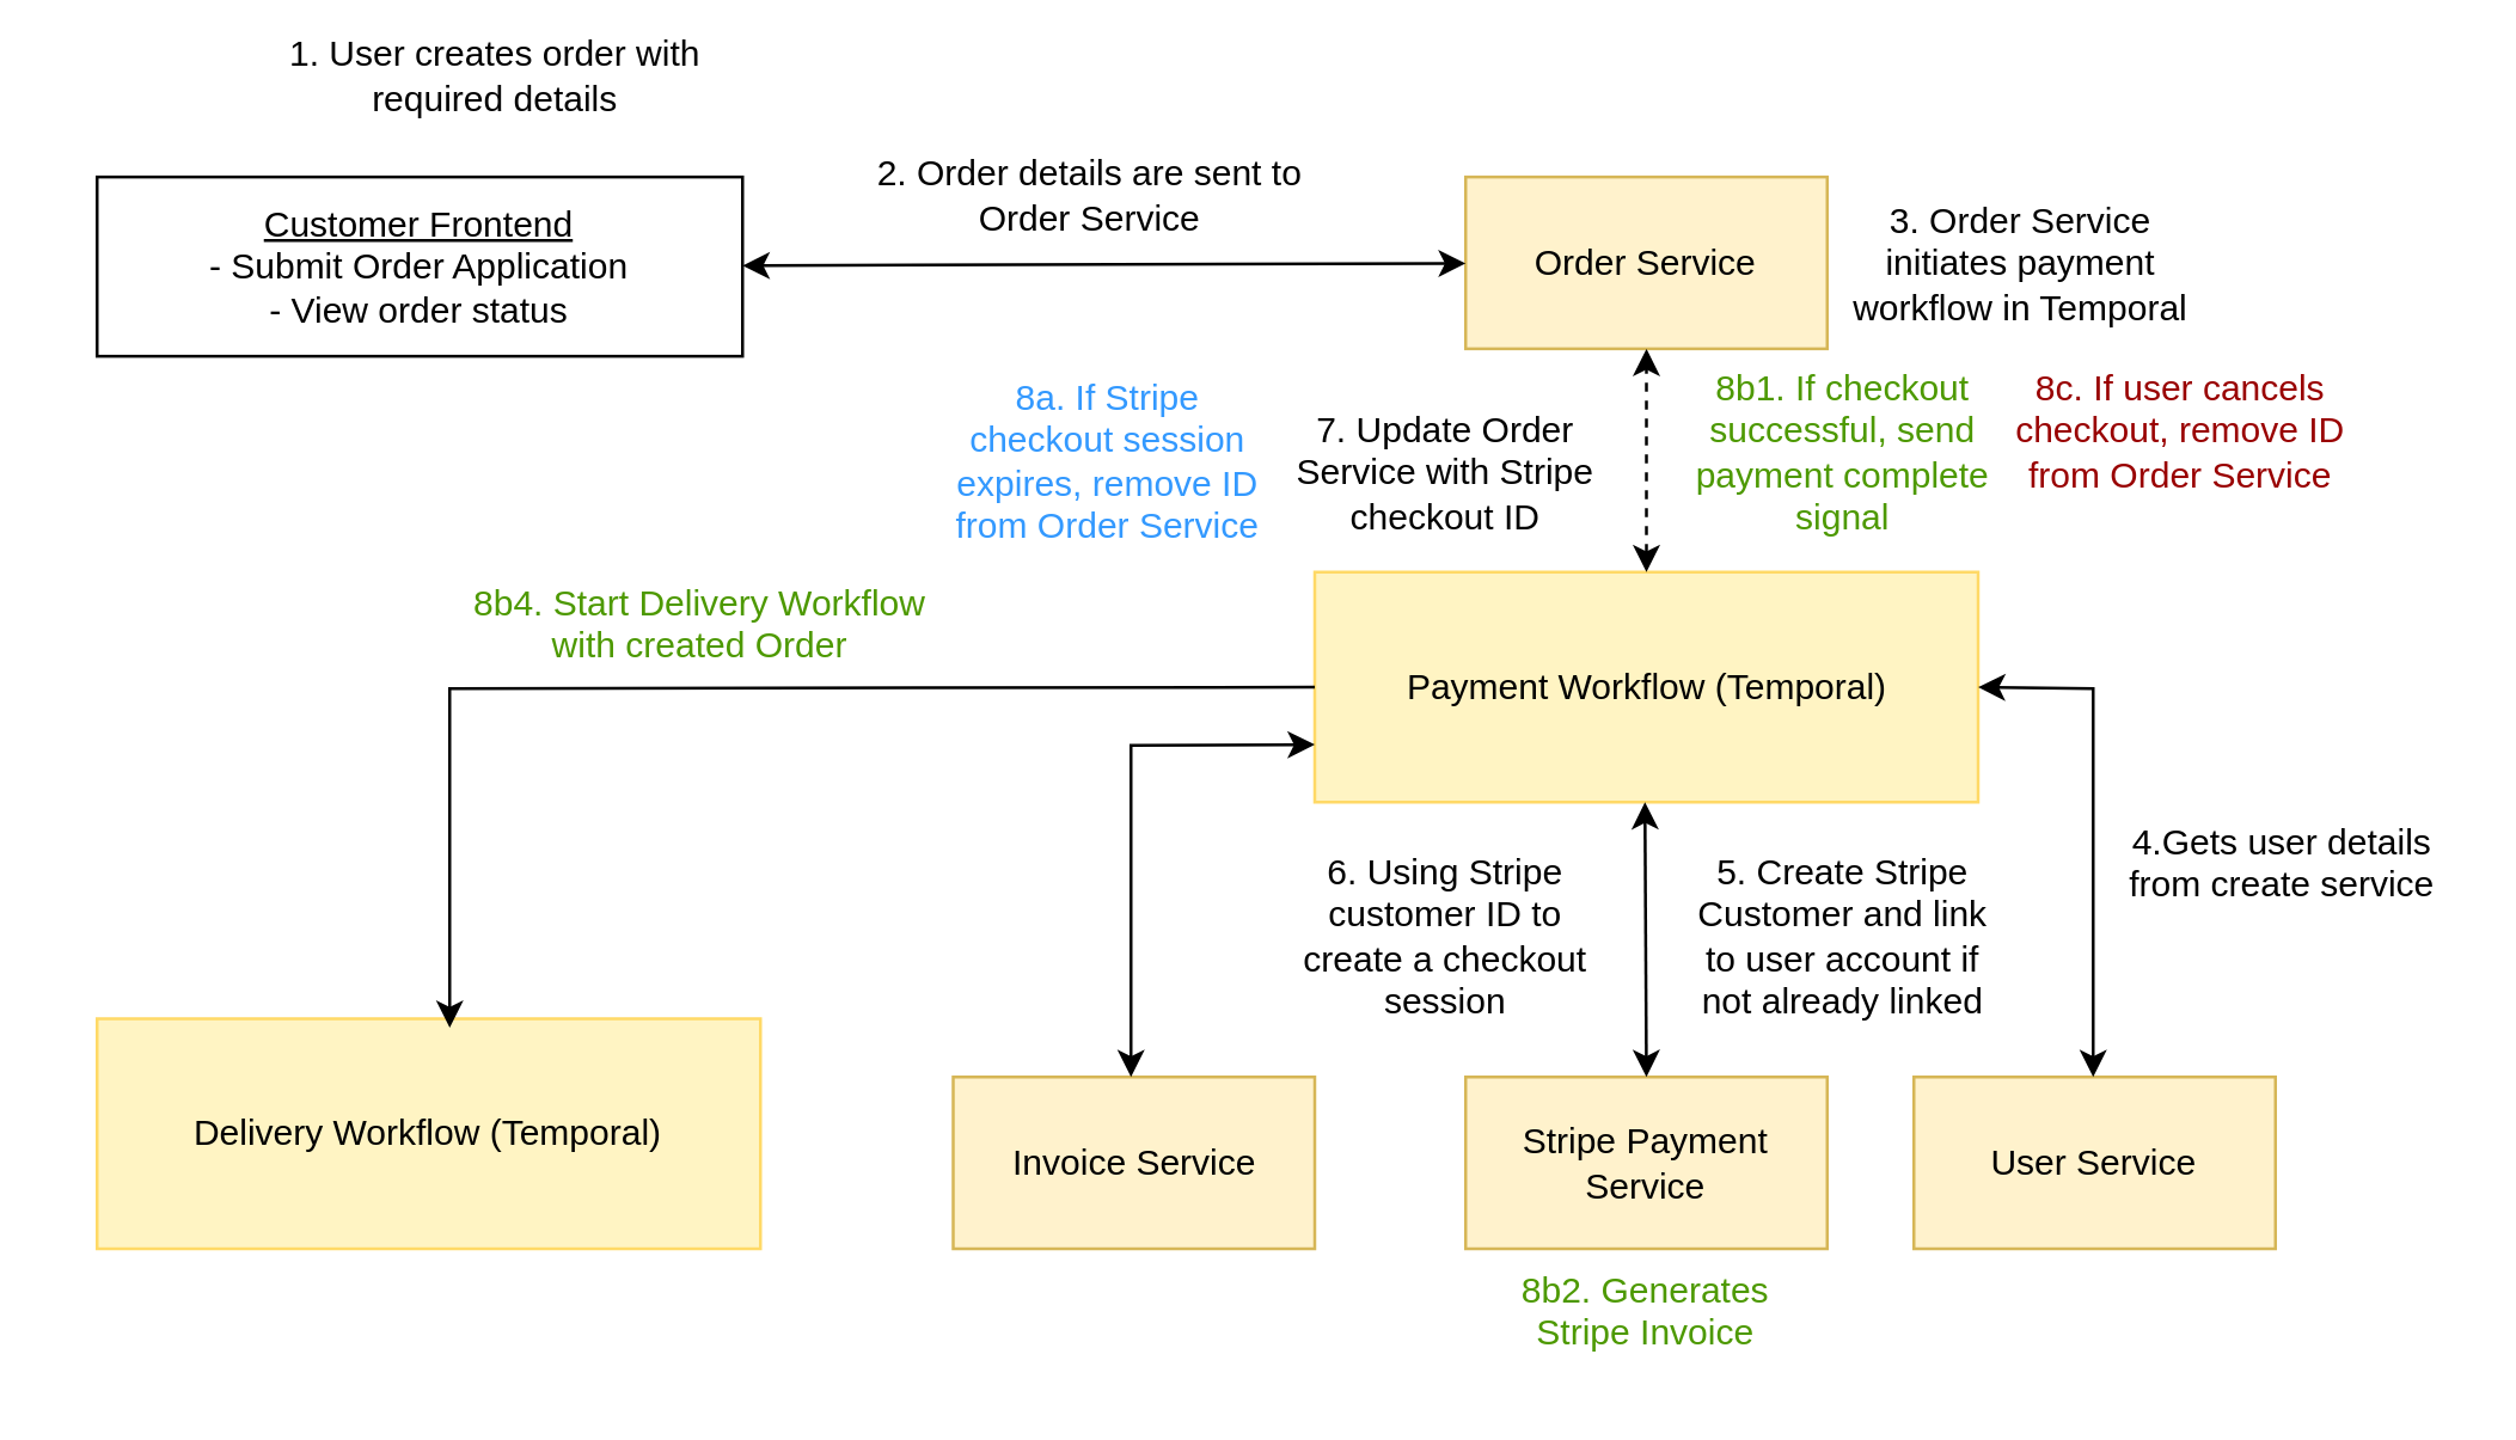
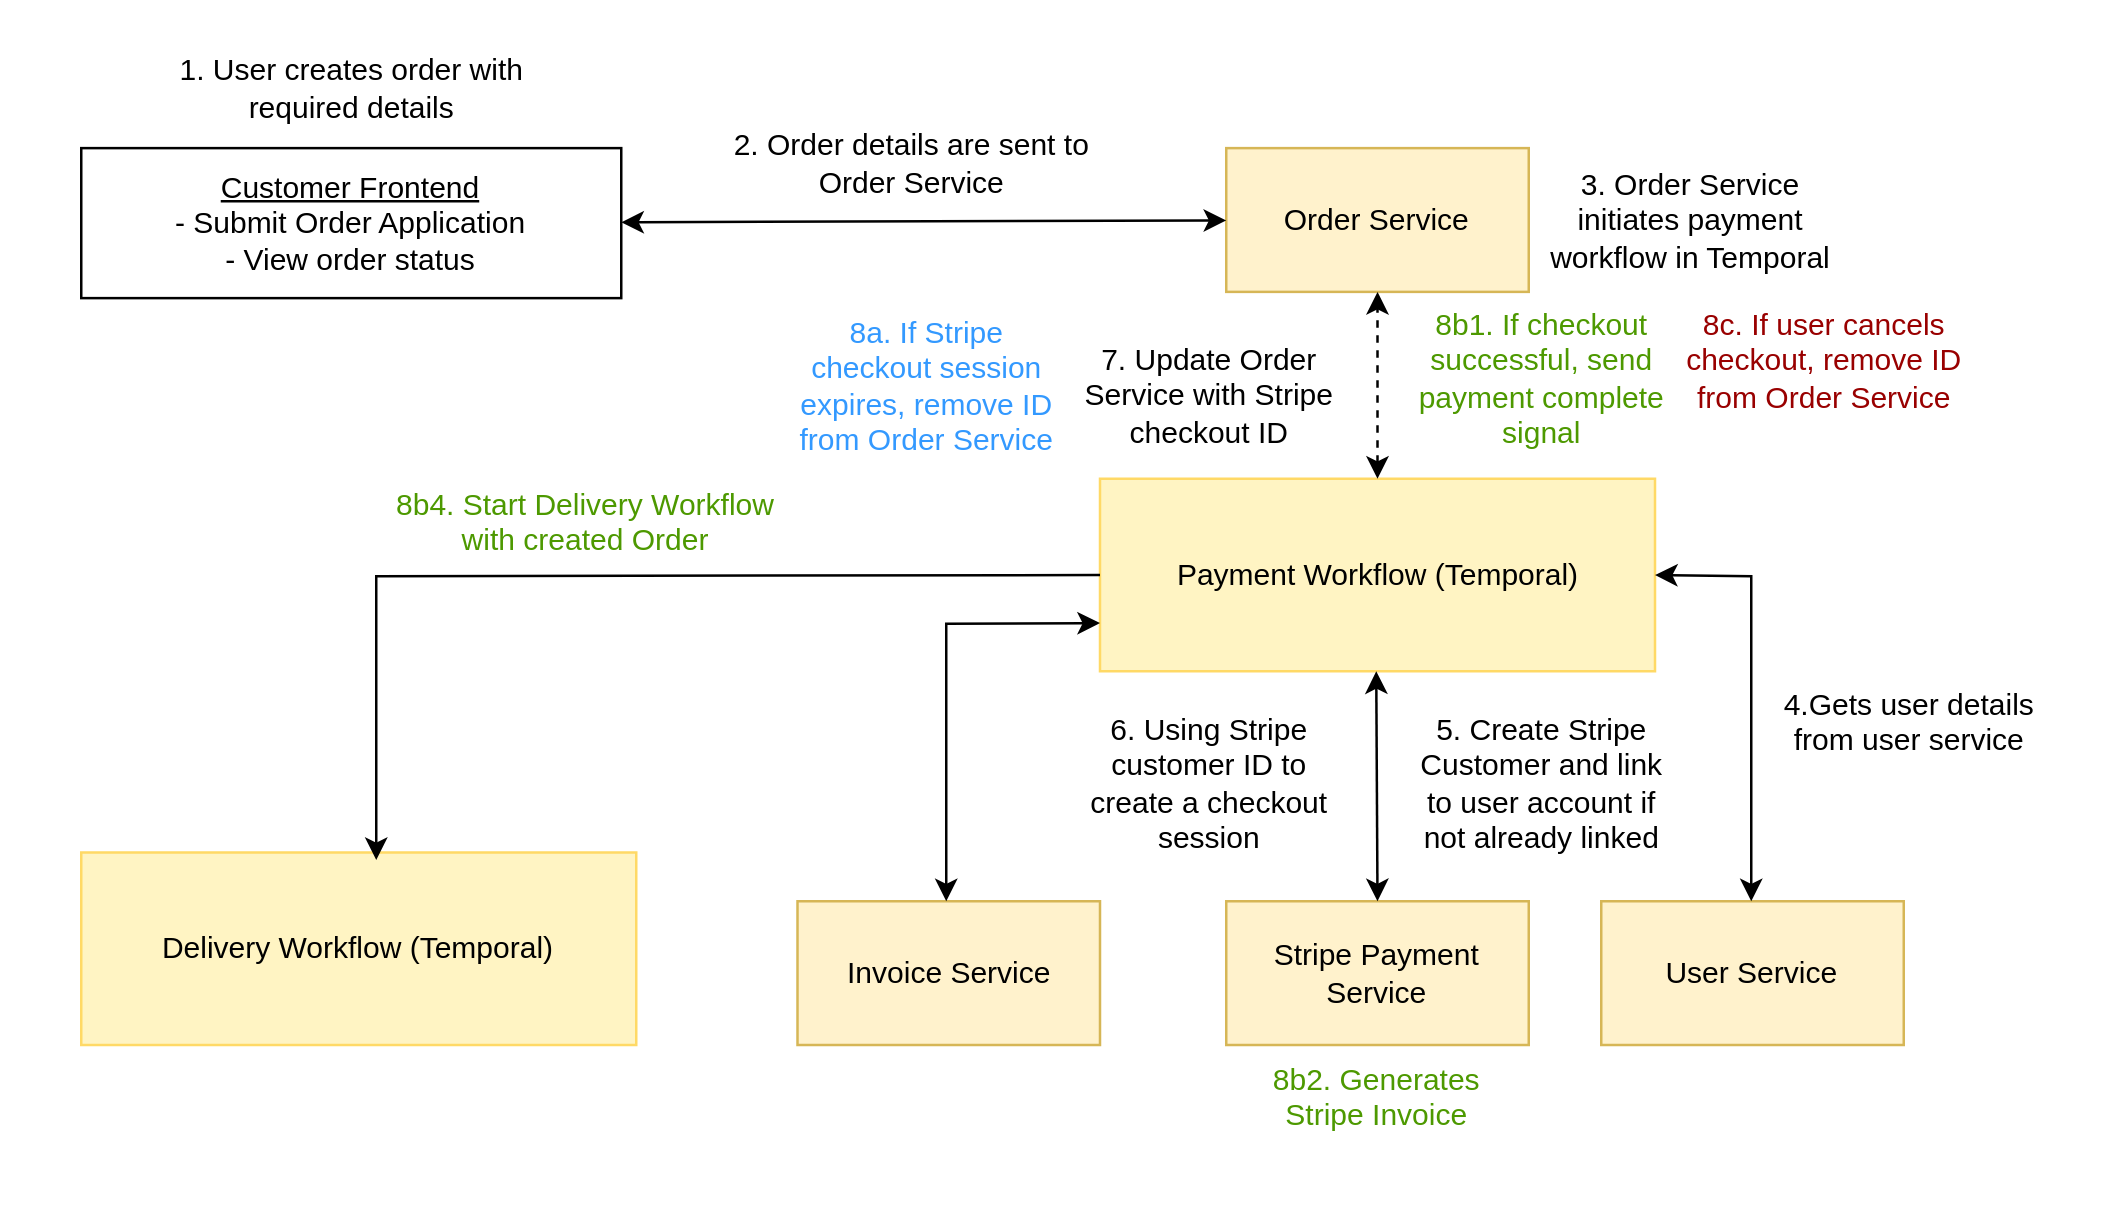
  <mxCell id="0" />
  <mxCell id="1" parent="0" />
  <mxCell id="2" value="&lt;u&gt;Customer Frontend&lt;/u&gt;&lt;div&gt;- Submit Order Application&lt;/div&gt;&lt;div&gt;- View order status&lt;/div&gt;" style="rounded=0;whiteSpace=wrap;html=1;" parent="1" vertex="1"><mxGeometry x="32" y="58.75" width="216" height="60" as="geometry" /></mxCell>
  <mxCell id="3" value="Payment Workflow (Temporal)" style="rounded=0;whiteSpace=wrap;html=1;fillColor=light-dark(#FFF4C3,var(--ge-dark-color, #121212));strokeColor=light-dark(#FFD966,#FFFFFF);" parent="1" vertex="1"><mxGeometry x="439.5" y="191" width="222" height="77" as="geometry" /></mxCell>
  <mxCell id="4" value="Order Service" style="rounded=0;whiteSpace=wrap;html=1;fillColor=#fff2cc;strokeColor=#d6b656;" parent="1" vertex="1"><mxGeometry x="490" y="58.75" width="121" height="57.5" as="geometry" /></mxCell>
- <mxCell id="5" value="1. User creates order with &lt;br&gt;required details" style="text;html=1;align=center;verticalAlign=middle;whiteSpace=wrap;rounded=0;" parent="1" vertex="1"><mxGeometry x="45.5" y="10" width="239" height="30" as="geometry" /></mxCell>
+ <mxCell id="5" value="1. User creates order with &lt;br&gt;required details" style="text;html=1;align=center;verticalAlign=middle;whiteSpace=wrap;rounded=0;" parent="1" vertex="1"><mxGeometry x="20.5" y="20" width="239" height="30" as="geometry" /></mxCell>
  <mxCell id="6" value="" style="endArrow=classic;startArrow=classic;html=1;rounded=0;" parent="1" source="2" target="4" edge="1"><mxGeometry width="50" height="50" relative="1" as="geometry"><mxPoint x="359" y="307" as="sourcePoint" /><mxPoint x="409" y="257" as="targetPoint" /></mxGeometry></mxCell>
  <mxCell id="7" value="" style="endArrow=classic;startArrow=classic;html=1;rounded=0;entryX=0.5;entryY=1;entryDx=0;entryDy=0;dashed=1;" parent="1" source="3" target="4" edge="1"><mxGeometry width="50" height="50" relative="1" as="geometry"><mxPoint x="424" y="170.289" as="sourcePoint" /><mxPoint x="424" y="120.289" as="targetPoint" /></mxGeometry></mxCell>
  <mxCell id="8" value="2. Order details are sent to &lt;br&gt;Order Service" style="text;html=1;align=center;verticalAlign=middle;whiteSpace=wrap;rounded=0;" parent="1" vertex="1"><mxGeometry x="245" y="50" width="239" height="30" as="geometry" /></mxCell>
  <mxCell id="9" value="3. Order Service &lt;br&gt;initiates payment&lt;br&gt;workflow in Temporal" style="text;html=1;align=center;verticalAlign=middle;whiteSpace=wrap;rounded=0;" parent="1" vertex="1"><mxGeometry x="611" y="72.5" width="130" height="30" as="geometry" /></mxCell>
  <mxCell id="10" value="User Service" style="rounded=0;whiteSpace=wrap;html=1;fillColor=#fff2cc;strokeColor=#d6b656;" parent="1" vertex="1"><mxGeometry x="640" y="360" width="121" height="57.5" as="geometry" /></mxCell>
  <mxCell id="11" value="" style="endArrow=classic;startArrow=classic;html=1;rounded=0;entryX=1;entryY=0.5;entryDx=0;entryDy=0;" parent="1" target="3" edge="1"><mxGeometry width="50" height="50" relative="1" as="geometry"><mxPoint x="700" y="360" as="sourcePoint" /><mxPoint x="700" y="285" as="targetPoint" /><Array as="points"><mxPoint x="700" y="230" /></Array></mxGeometry></mxCell>
- <mxCell id="12" value="4.Gets user details&#10;from create service" style="text;whiteSpace=wrap;align=center;" parent="1" vertex="1"><mxGeometry x="707" y="268" width="113" height="40" as="geometry" /></mxCell>
+ <mxCell id="12" value="4.Gets user details&#10;from user service" style="text;whiteSpace=wrap;align=center;" parent="1" vertex="1"><mxGeometry x="707" y="268" width="113" height="40" as="geometry" /></mxCell>
  <mxCell id="13" value="Stripe Payment&lt;br&gt;Service" style="rounded=0;whiteSpace=wrap;html=1;fillColor=#fff2cc;strokeColor=#d6b656;" parent="1" vertex="1"><mxGeometry x="490" y="360" width="121" height="57.5" as="geometry" /></mxCell>
  <mxCell id="14" value="" style="endArrow=classic;startArrow=classic;html=1;rounded=0;entryX=0.5;entryY=1;entryDx=0;entryDy=0;exitX=0.5;exitY=0;exitDx=0;exitDy=0;" parent="1" source="13" edge="1"><mxGeometry width="50" height="50" relative="1" as="geometry"><mxPoint x="550" y="343" as="sourcePoint" /><mxPoint x="550" y="268" as="targetPoint" /></mxGeometry></mxCell>
  <mxCell id="15" value="6. Using Stripe customer ID to create a checkout session" style="text;whiteSpace=wrap;align=center;" parent="1" vertex="1"><mxGeometry x="427" y="278" width="113" height="72" as="geometry" /></mxCell>
  <mxCell id="16" value="5. Create Stripe&#10;Customer and link&#10;to user account if not already linked" style="text;whiteSpace=wrap;align=center;" parent="1" vertex="1"><mxGeometry x="560" y="278" width="113" height="72" as="geometry" /></mxCell>
  <mxCell id="17" value="7. Update Order Service with Stripe checkout ID" style="text;whiteSpace=wrap;align=center;" parent="1" vertex="1"><mxGeometry x="427" y="130" width="113" height="72" as="geometry" /></mxCell>
  <mxCell id="18" value="8a. If Stripe checkout session expires, remove ID from Order Service" style="text;whiteSpace=wrap;align=center;fontColor=#3399FF;" parent="1" vertex="1"><mxGeometry x="314" y="119" width="113" height="72" as="geometry" /></mxCell>
  <mxCell id="19" value="Invoice Service" style="rounded=0;whiteSpace=wrap;html=1;fillColor=#fff2cc;strokeColor=#d6b656;" parent="1" vertex="1"><mxGeometry x="318.5" y="360" width="121" height="57.5" as="geometry" /></mxCell>
  <mxCell id="20" value="" style="endArrow=classic;startArrow=classic;html=1;rounded=0;entryX=0;entryY=0.75;entryDx=0;entryDy=0;" parent="1" target="3" edge="1"><mxGeometry width="50" height="50" relative="1" as="geometry"><mxPoint x="378" y="360" as="sourcePoint" /><mxPoint x="340" y="230" as="targetPoint" /><Array as="points"><mxPoint x="378" y="249" /></Array></mxGeometry></mxCell>
  <mxCell id="21" value="8b1. If checkout successful, send payment complete signal" style="text;whiteSpace=wrap;align=center;fontColor=#4D9900;labelBackgroundColor=none;" parent="1" vertex="1"><mxGeometry x="560" y="116.25" width="113" height="72" as="geometry" /></mxCell>
  <mxCell id="22" value="8b2. Generates Stripe Invoice" style="text;whiteSpace=wrap;align=center;fontColor=#4D9900;labelBackgroundColor=none;" parent="1" vertex="1"><mxGeometry x="494" y="417.5" width="113" height="42.5" as="geometry" /></mxCell>
  <mxCell id="23" value="8c. If user cancels checkout, remove ID from Order Service" style="text;whiteSpace=wrap;align=center;fontColor=#990000;labelBackgroundColor=none;" parent="1" vertex="1"><mxGeometry x="673" y="116.25" width="113" height="72" as="geometry" /></mxCell>
  <mxCell id="24" value="Delivery Workflow (Temporal)" style="rounded=0;whiteSpace=wrap;html=1;fillColor=light-dark(#FFF4C3,var(--ge-dark-color, #121212));strokeColor=light-dark(#FFD966,#FFFFFF);" parent="1" vertex="1"><mxGeometry x="32" y="340.5" width="222" height="77" as="geometry" /></mxCell>
  <mxCell id="25" value="" style="endArrow=none;startArrow=classic;html=1;rounded=0;entryX=0;entryY=0.5;entryDx=0;entryDy=0;startFill=1;endFill=0;" parent="1" target="3" edge="1"><mxGeometry width="50" height="50" relative="1" as="geometry"><mxPoint x="150" y="343.5" as="sourcePoint" /><mxPoint x="212" y="232.5" as="targetPoint" /><Array as="points"><mxPoint x="150" y="230" /></Array></mxGeometry></mxCell>
  <mxCell id="26" value="8b4. Start Delivery Workflow with created Order" style="text;whiteSpace=wrap;align=center;fontColor=#4D9900;labelBackgroundColor=none;" parent="1" vertex="1"><mxGeometry x="148.5" y="188.25" width="170" height="52" as="geometry" /></mxCell>
